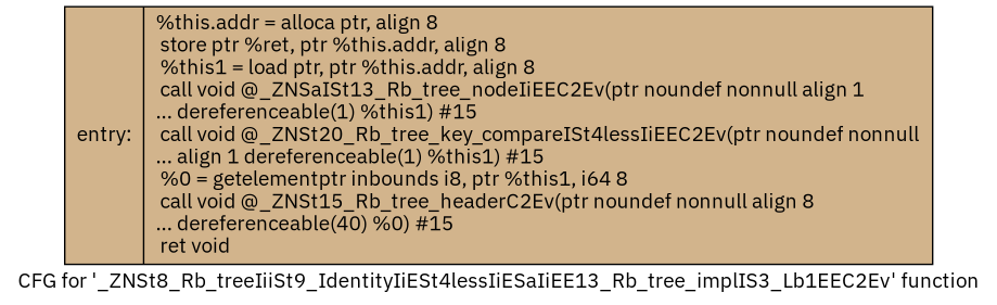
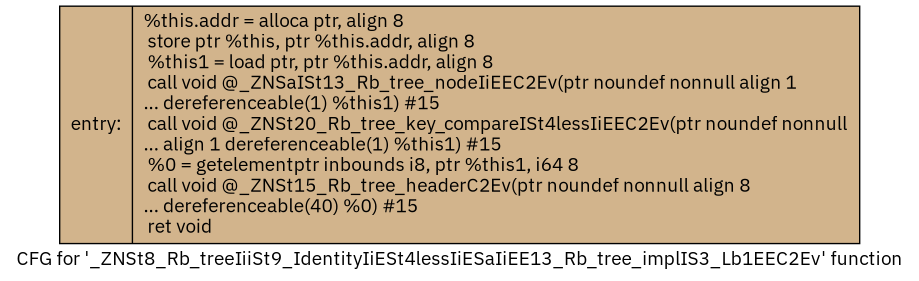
  digraph {
    label="CFG for '_ZNSt8_Rb_treeIiiSt9_IdentityIiESt4lessIiESaIiEE13_Rb_tree_implIS3_Lb1EEC2Ev' function"
    rankdir=LR
    fontname="IBM Plex Sans"
-   n1 [color=black fillcolor=tan fontname="IBM Plex Sans" label="{entry:\l|  %this.addr = alloca ptr, align 8\l  store ptr %ret, ptr %this.addr, align 8\l  %this1 = load ptr, ptr %this.addr, align 8\l  call void @_ZNSaISt13_Rb_tree_nodeIiEEC2Ev(ptr noundef nonnull align 1\l... dereferenceable(1) %this1) #15\l  call void @_ZNSt20_Rb_tree_key_compareISt4lessIiEEC2Ev(ptr noundef nonnull\l... align 1 dereferenceable(1) %this1) #15\l  %0 = getelementptr inbounds i8, ptr %this1, i64 8\l  call void @_ZNSt15_Rb_tree_headerC2Ev(ptr noundef nonnull align 8\l... dereferenceable(40) %0) #15\l  ret void\l}" shape=record style=filled]
+   n1 [color=black fillcolor=tan fontname="IBM Plex Sans" label="{entry:\l|  %this.addr = alloca ptr, align 8\l  store ptr %this, ptr %this.addr, align 8\l  %this1 = load ptr, ptr %this.addr, align 8\l  call void @_ZNSaISt13_Rb_tree_nodeIiEEC2Ev(ptr noundef nonnull align 1\l... dereferenceable(1) %this1) #15\l  call void @_ZNSt20_Rb_tree_key_compareISt4lessIiEEC2Ev(ptr noundef nonnull\l... align 1 dereferenceable(1) %this1) #15\l  %0 = getelementptr inbounds i8, ptr %this1, i64 8\l  call void @_ZNSt15_Rb_tree_headerC2Ev(ptr noundef nonnull align 8\l... dereferenceable(40) %0) #15\l  ret void\l}" shape=record style=filled]
  }
